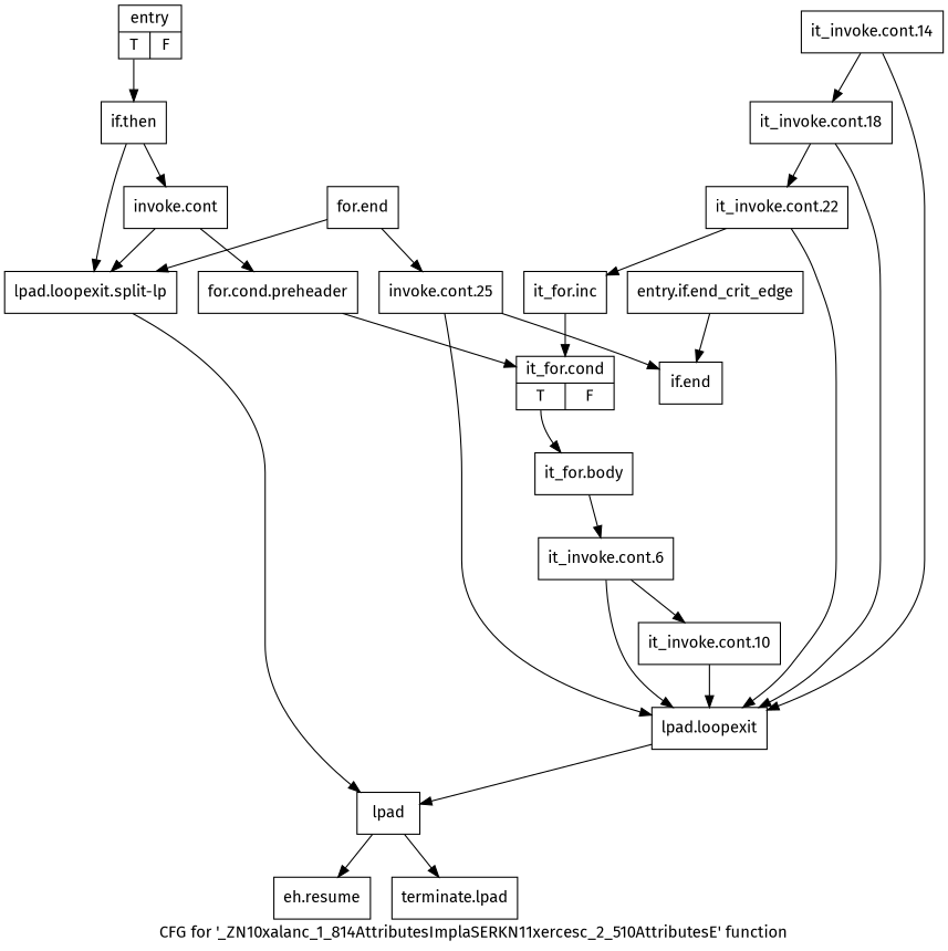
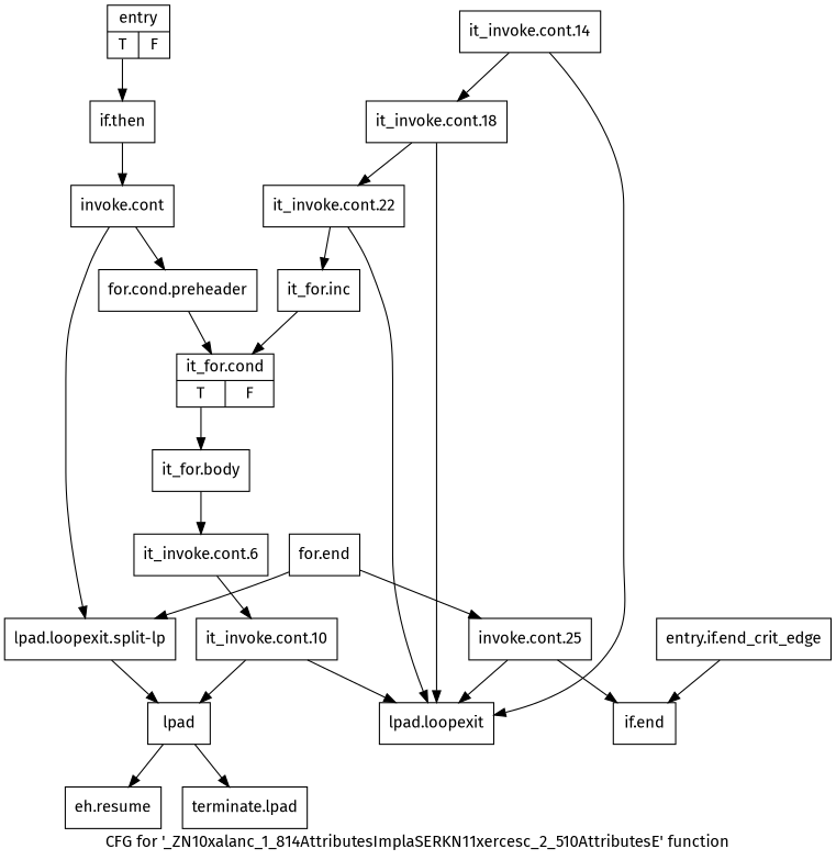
  digraph {
    fontname="Fira Sans"
    label="CFG for '_ZN10xalanc_1_814AttributesImplaSERKN11xercesc_2_510AttributesE' function"
    node [fontname="Fira Sans" shape=record]
    edge [fontname="Fira Sans"]
    n1 [label="{entry|{<s0>T|<s1>F}}"]
    n2 [label="{if.then}"]
    n3 [label="{invoke.cont}"]
    n4 [label="{lpad.loopexit.split-lp}"]
    n5 [label="{entry.if.end_crit_edge}"]
    n6 [label="{if.end}"]
    n7 [label="{for.cond.preheader}"]
    n8 [label="{lpad}"]
    n9 [label="{it_for.cond|{<s0>T|<s1>F}}"]
    n10 [label="{eh.resume}"]
    n11 [label="{terminate.lpad}"]
    n12 [label="{it_for.body}"]
    n13 [label="{it_invoke.cont.6}"]
    n14 [label="{for.end}"]
    n15 [label="{invoke.cont.25}"]
    n16 [label="{lpad.loopexit}"]
    n17 [label="{it_invoke.cont.10}"]
    n18 [label="{it_invoke.cont.14}"]
    n19 [label="{it_invoke.cont.18}"]
    n20 [label="{it_invoke.cont.22}"]
    n21 [label="{it_for.inc}"]
    n1 -> n2 [tailport=s0]
    n2 -> n3
-   n2 -> n4
    n3 -> n4
    n3 -> n7
    n4 -> n8
    n5 -> n6
    n7 -> n9
    n8 -> n10
    n8 -> n11
    n9 -> n12 [tailport=s0]
    n12 -> n13
-   n13 -> n16
    n13 -> n17
    n14 -> n4
    n14 -> n15
    n15 -> n6
    n15 -> n16
-   n16 -> n8
+   n17 -> n8
    n17 -> n16
    n18 -> n16
    n18 -> n19
    n19 -> n16
    n19 -> n20
    n20 -> n16
    n20 -> n21
    n21 -> n9
  }
